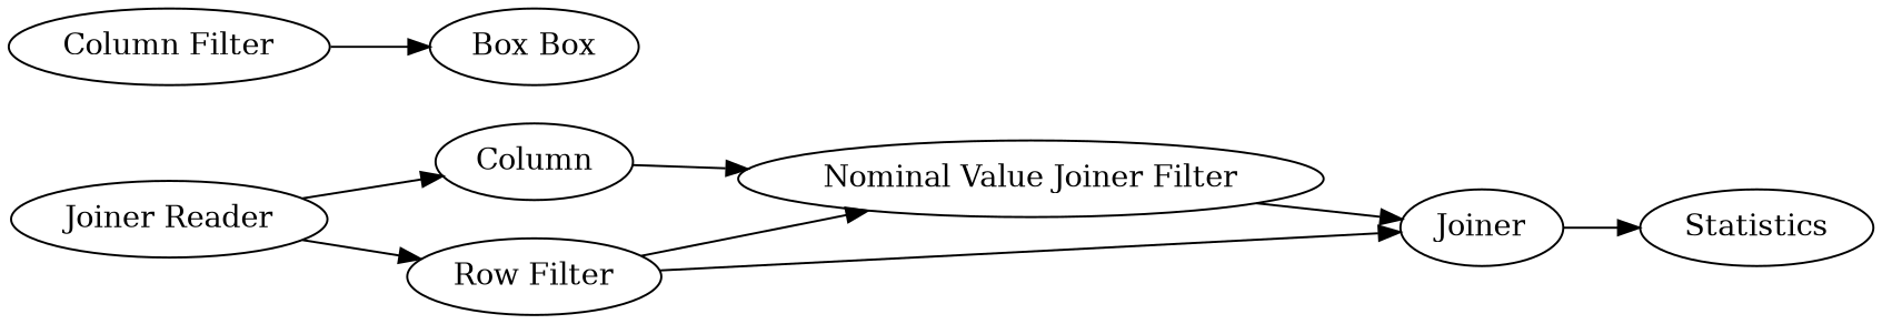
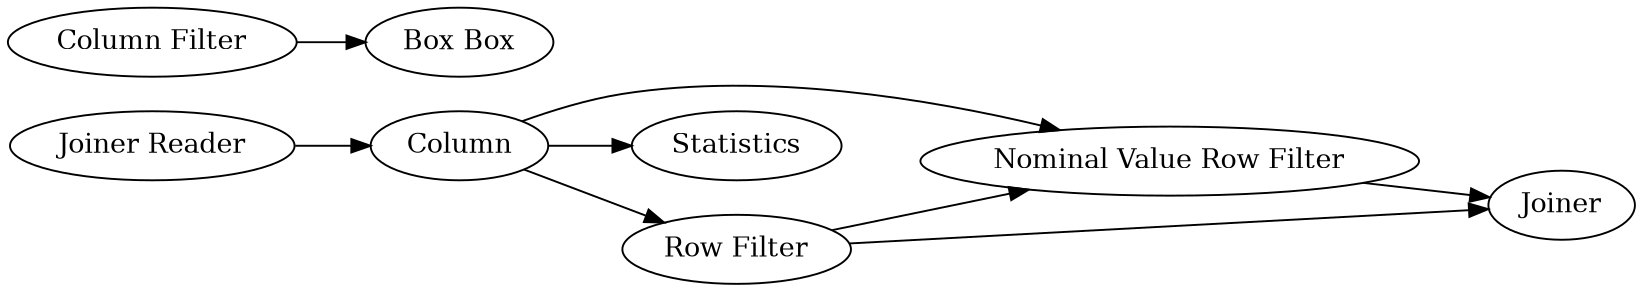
  digraph {
    rankdir=LR
-   n1 [label="Nominal Value Joiner Filter"]
+   n1 [label="Nominal Value Row Filter"]
    n2 [label=Joiner]
    n3 [label=Statistics]
    n4 [label="Column Filter"]
    n5 [label="Box Box"]
    n6 [label=Column]
    n7 [label="Row Filter"]
    n8 [label="Joiner Reader"]
    n1 -> n2
-   n2 -> n3
+   n6 -> n3
    n4 -> n5
    n6 -> n1
-   n8 -> n7
+   n6 -> n7
    n7 -> n1
    n7 -> n2
    n8 -> n6
  }
